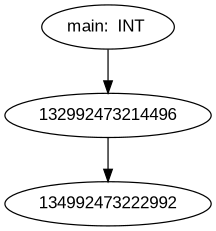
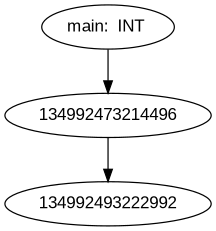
  digraph {
    fontname="Liberation Sans"
    node [fontname="Liberation Sans"]
    edge [fontname="Liberation Sans"]
    n1 [label="main:  INT "]
-   134992473214496 [label=132992473214496]
-   134992473222992
+   134992473214496
+   134992473222992 [label=134992493222992]
    n1 -> 134992473214496
    134992473214496 -> 134992473222992
  }
